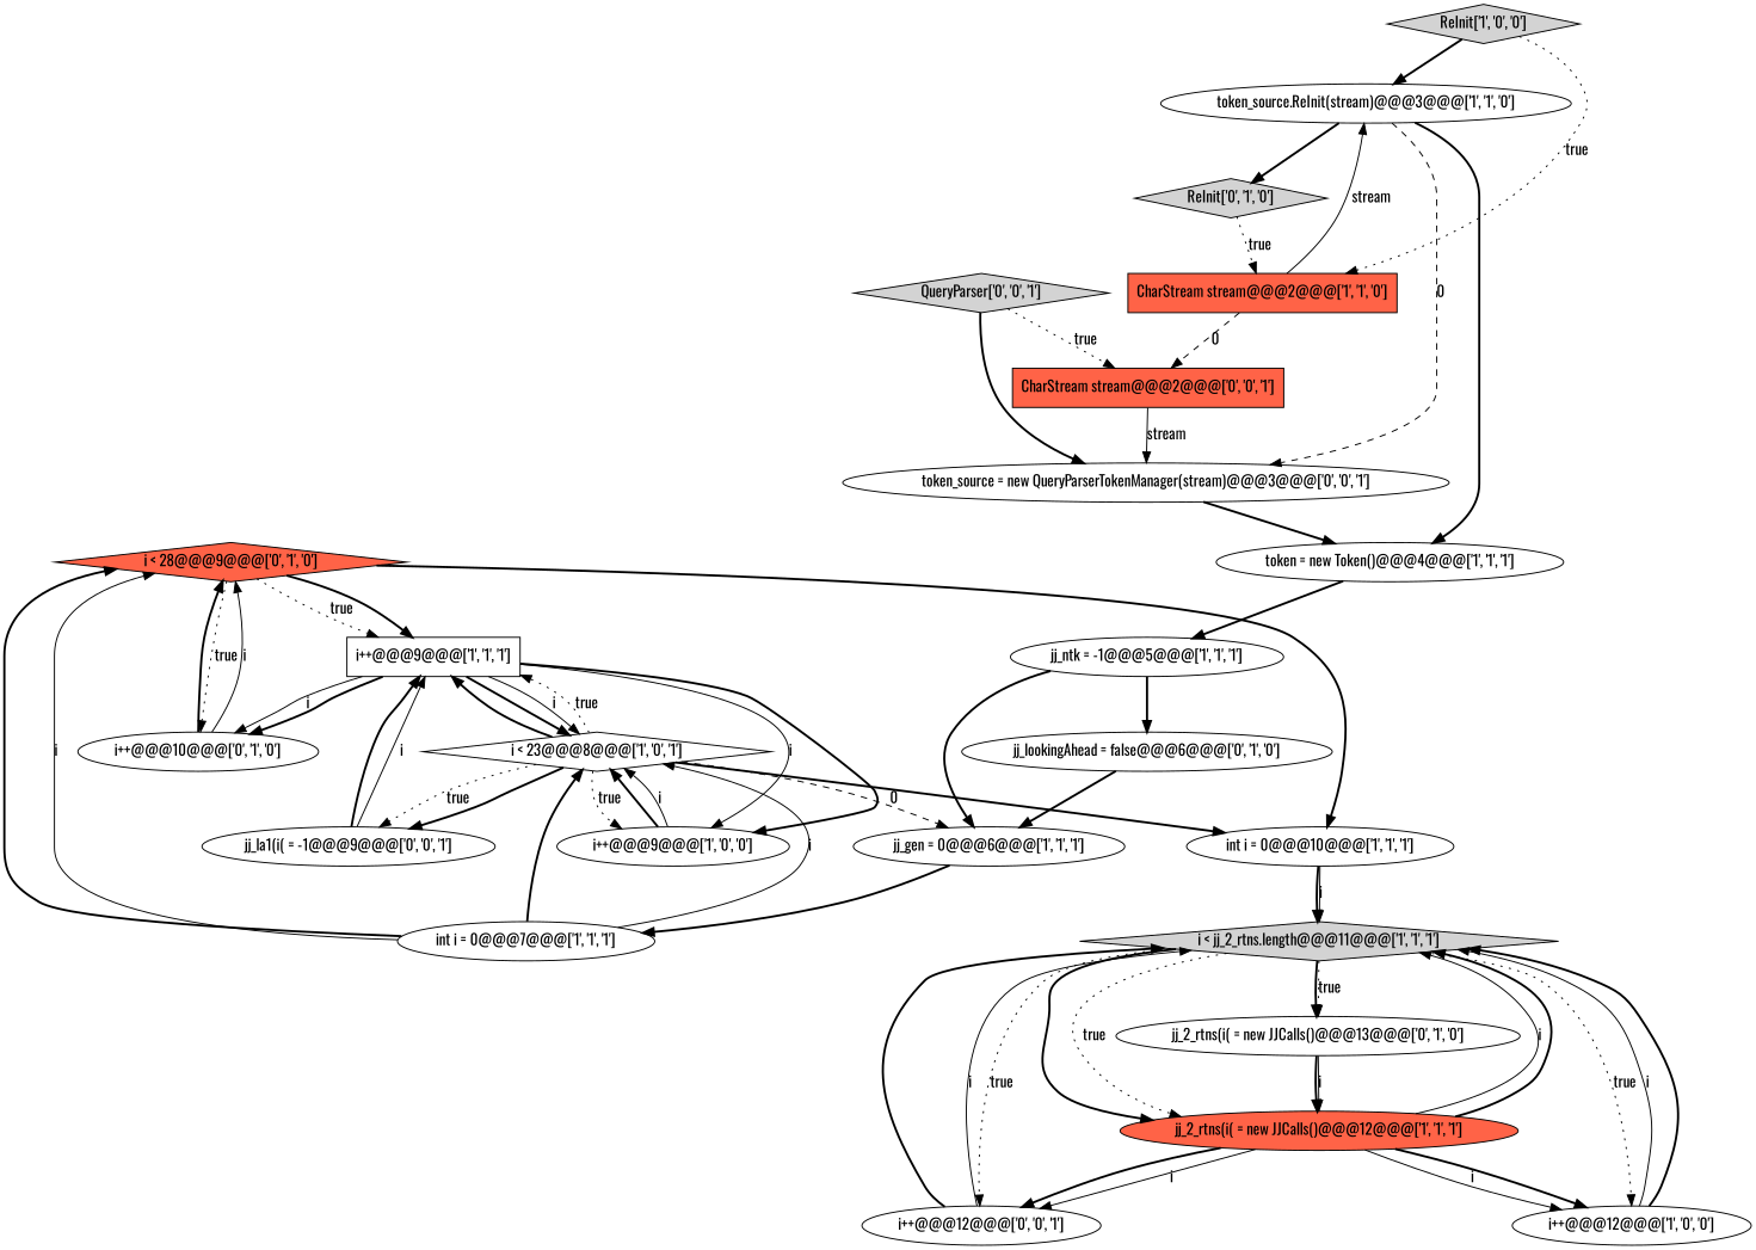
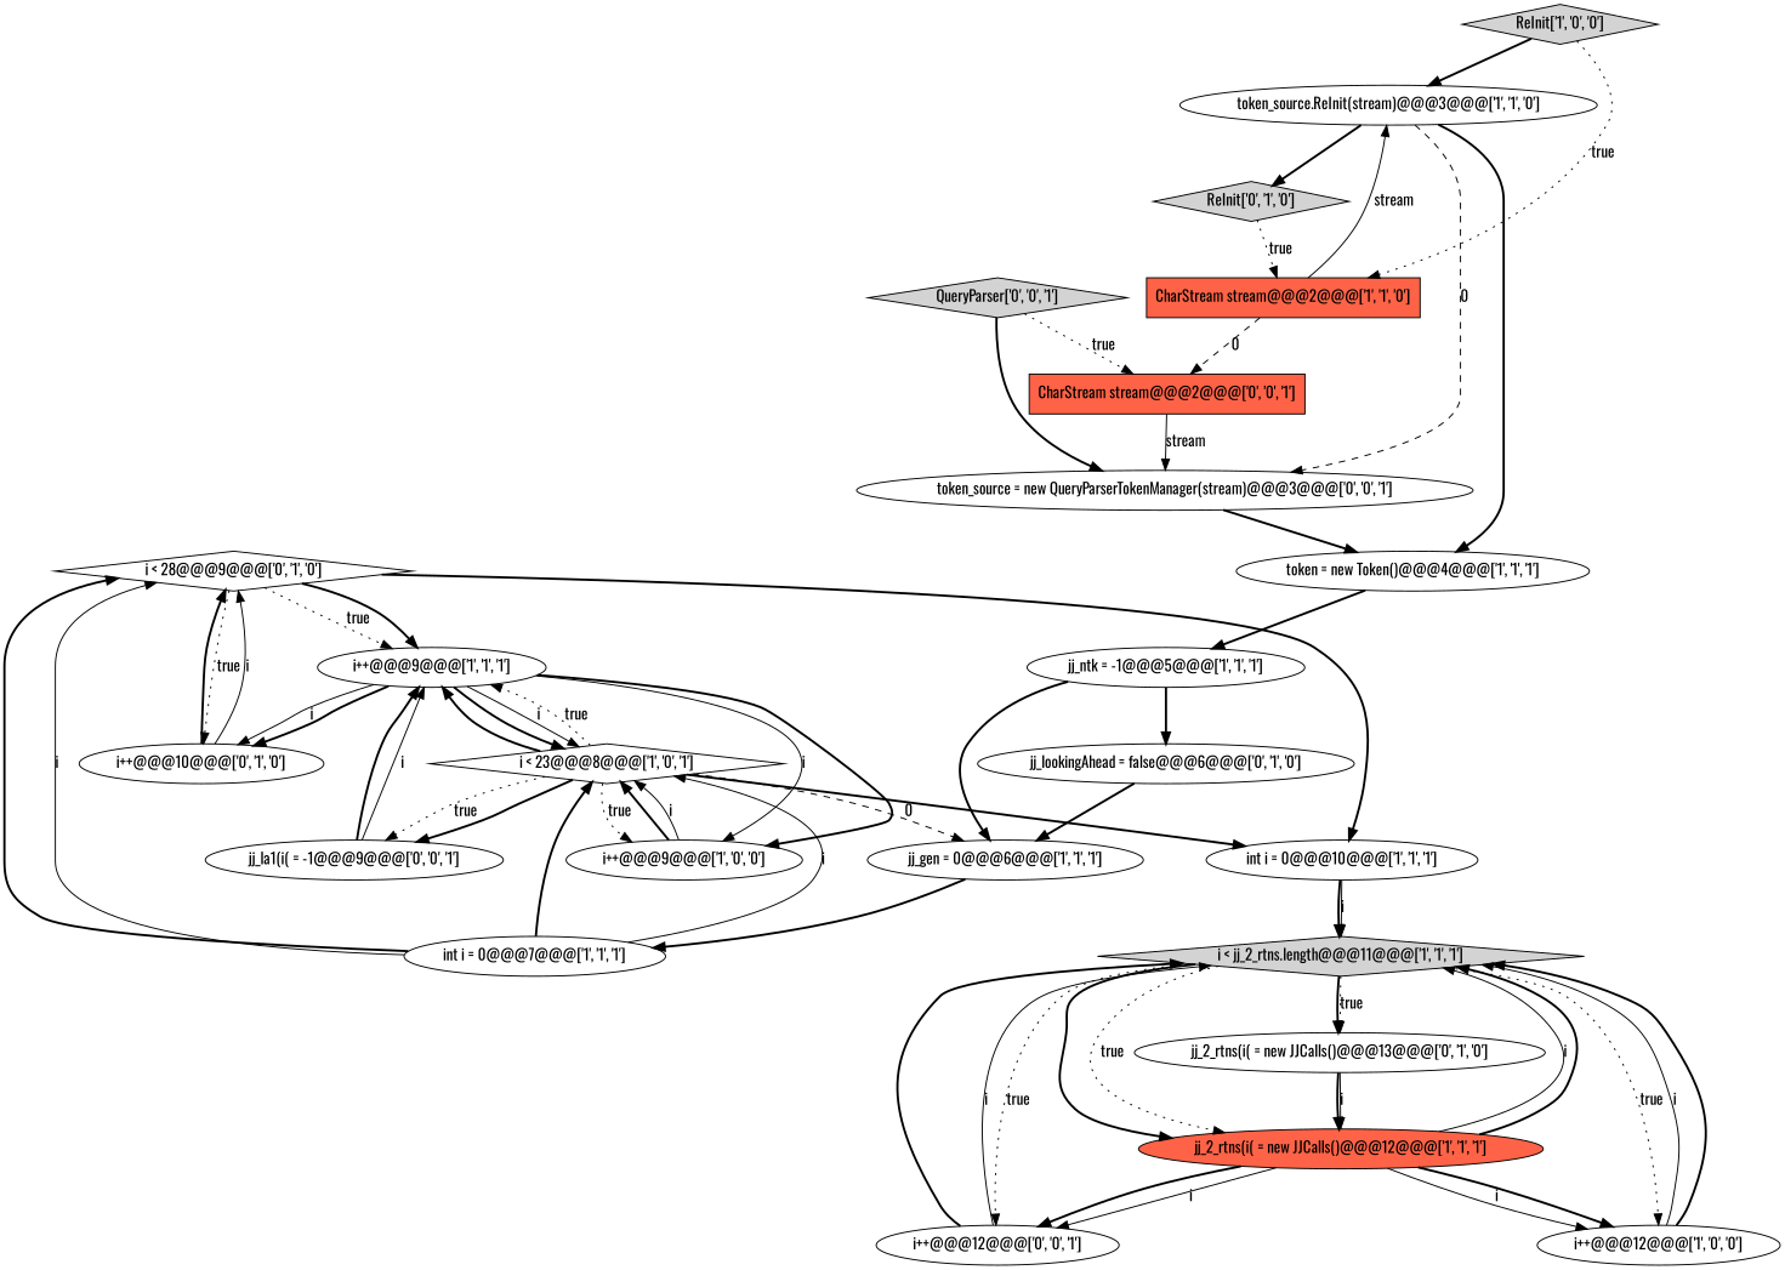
  digraph {
    fontname=Oswald
    node [fillcolor=white fontname=Oswald shape=ellipse style=filled]
    edge [fontname=Oswald style=bold]
-   n1 [fillcolor=tomato label="i < 28@@@9@@@['0', '1', '0']" shape=diamond]
-   n2 [label="i++@@@9@@@['1', '1', '1']" shape=box]
+   n1 [label="i < 28@@@9@@@['0', '1', '0']" shape=diamond]
+   n2 [label="i++@@@9@@@['1', '1', '1']"]
    n3 [label="i++@@@10@@@['0', '1', '0']"]
    n4 [label="int i = 0@@@10@@@['1', '1', '1']"]
    n5 [label="i < 23@@@8@@@['1', '0', '1']" shape=diamond]
    n6 [label="i++@@@9@@@['1', '0', '0']"]
    n7 [fillcolor=lightgray label="i < jj_2_rtns.length@@@11@@@['1', '1', '1']" shape=diamond]
    n8 [label="jj_gen = 0@@@6@@@['1', '1', '1']"]
    n9 [label="int i = 0@@@7@@@['1', '1', '1']"]
    n10 [label="jj_2_rtns(i( = new JJCalls()@@@13@@@['0', '1', '0']"]
    n11 [fillcolor=tomato label="jj_2_rtns(i( = new JJCalls()@@@12@@@['1', '1', '1']"]
    n12 [label="i++@@@12@@@['0', '0', '1']"]
    n13 [label="i++@@@12@@@['1', '0', '0']"]
    n14 [fillcolor=lightgray label="ReInit['1', '0', '0']" shape=diamond]
    n15 [label="token_source.ReInit(stream)@@@3@@@['1', '1', '0']"]
    n16 [fillcolor=tomato label="CharStream stream@@@2@@@['1', '1', '0']" shape=box]
    n17 [label="token_source = new QueryParserTokenManager(stream)@@@3@@@['0', '0', '1']"]
    n18 [label="token = new Token()@@@4@@@['1', '1', '1']"]
    n19 [fillcolor=lightgray label="ReInit['0', '1', '0']" shape=diamond]
    n20 [fillcolor=tomato label="CharStream stream@@@2@@@['0', '0', '1']" shape=box]
    n21 [label="jj_ntk = -1@@@5@@@['1', '1', '1']"]
    n22 [label="jj_lookingAhead = false@@@6@@@['0', '1', '0']"]
    n23 [label="jj_la1(i( = -1@@@9@@@['0', '0', '1']"]
    n24 [fillcolor=lightgray label="QueryParser['0', '0', '1']" shape=diamond]
    n1 -> n2
    n1 -> n2 [label=true style=dotted]
    n1 -> n3 [label=true style=dotted]
    n1 -> n4
    n2 -> n3 [label=i style=solid]
    n2 -> n3
    n2 -> n5
    n2 -> n5 [label=i style=solid]
    n2 -> n6 [label=i style=solid]
    n2 -> n6
    n3 -> n1 [label=i style=solid]
    n3 -> n1
    n4 -> n7
    n4 -> n7 [label=i style=solid]
    n5 -> n2 [label=true style=dotted]
    n5 -> n2
    n5 -> n4
    n5 -> n6 [label=true style=dotted]
    n5 -> n8 [label=0 style=dashed]
    n5 -> n23
    n5 -> n23 [label=true style=dotted]
    n6 -> n5
    n6 -> n5 [label=i style=solid]
    n7 -> n10
    n7 -> n10 [label=true style=dotted]
    n7 -> n11
    n7 -> n11 [label=true style=dotted]
    n7 -> n12 [label=true style=dotted]
    n7 -> n13 [label=true style=dotted]
    n8 -> n9
    n9 -> n1
    n9 -> n1 [label=i style=solid]
    n9 -> n5 [label=i style=solid]
    n9 -> n5
    n10 -> n11
    n10 -> n11 [label=i style=solid]
    n11 -> n7 [label=i style=solid]
    n11 -> n7
    n11 -> n12 [label=i style=solid]
    n11 -> n12
    n11 -> n13 [label=i style=solid]
    n11 -> n13
    n12 -> n7
    n12 -> n7 [label=i style=solid]
    n13 -> n7 [label=i style=solid]
    n13 -> n7
    n14 -> n15
    n14 -> n16 [label=true style=dotted]
    n15 -> n17 [label=0 style=dashed]
    n15 -> n18
    n15 -> n19
    n16 -> n15 [label=stream style=solid]
    n16 -> n20 [label=0 style=dashed]
    n17 -> n18
    n18 -> n21
    n19 -> n16 [label=true style=dotted]
    n20 -> n17 [label=stream style=solid]
    n21 -> n8
    n21 -> n22
    n22 -> n8
    n23 -> n2 [label=i style=solid]
    n23 -> n2
    n24 -> n17
    n24 -> n20 [label=true style=dotted]
  }
